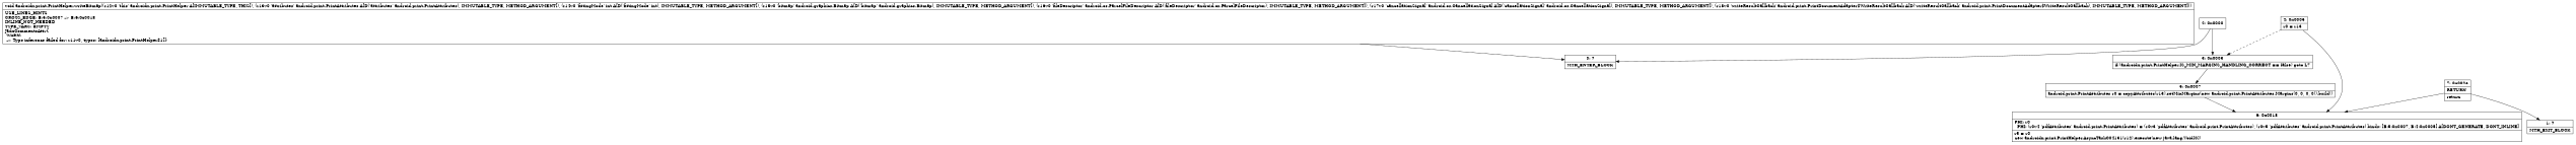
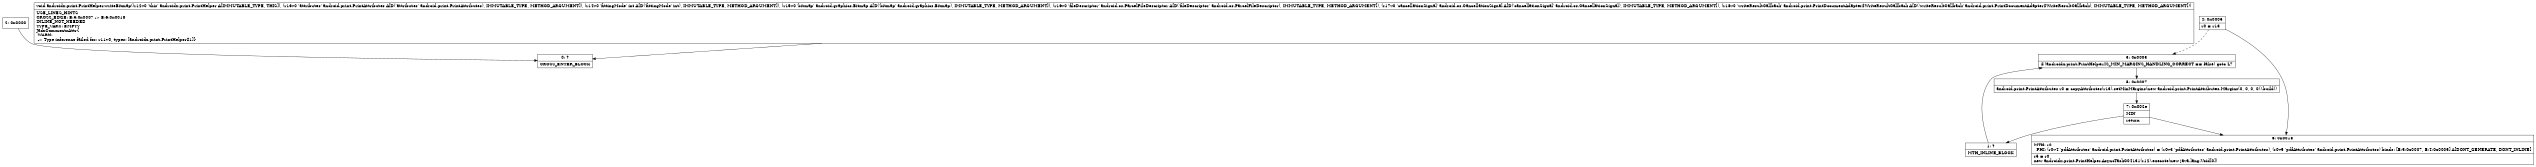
  digraph {
    node [shape=record]
-   n1 [label="{0\:\ ?|MTH_ENTER_BLOCK\l}"]
+   n1 [label="{0\:\ ?|CROSS_ENTER_BLOCK\l}"]
    n2 [label="{2\:\ 0x0000}"]
    n3 [label="{3\:\ 0x0003|if (androidx.print.PrintHelper.IS_MIN_MARGINS_HANDLING_CORRECT == false) goto L7\l}"]
    n4 [label="{5\:\ 0x0007|android.print.PrintAttributes r0 = copyAttributes(r13).setMinMargins(new android.print.PrintAttributes.Margins(0, 0, 0, 0)).build()\l}"]
    n5 [label="{4\:\ 0x0005|r0 = r13\l}"]
-   n6 [label="{6\:\ 0x0018|PHI: r0 \l  PHI: (r0v4 'pdfAttributes' android.print.PrintAttributes) = (r0v3 'pdfAttributes' android.print.PrintAttributes), (r0v5 'pdfAttributes' android.print.PrintAttributes) binds: [B:5:0x0007, B:4:0x0005] A[DONT_GENERATE, DONT_INLINE]\l|r5 = r0\lnew androidx.print.PrintHelper.AsyncTaskC04131(r12).execute(new java.lang.Void[0])\l}"]
-   n7 [label="{7\:\ 0x002e|RETURN\l|return\l}"]
-   n8 [label="{1\:\ ?|MTH_EXIT_BLOCK\l}"]
+   n6 [label="{6\:\ 0x0018|MTH: r0 \l  PHI: (r0v4 'pdfAttributes' android.print.PrintAttributes) = (r0v3 'pdfAttributes' android.print.PrintAttributes), (r0v5 'pdfAttributes' android.print.PrintAttributes) binds: [B:5:0x0007, B:4:0x0005] A[DONT_GENERATE, DONT_INLINE]\l|r5 = r0\lnew androidx.print.PrintHelper.AsyncTaskC04131(r12).execute(new java.lang.Void[0])\l}"]
+   n7 [label="{7\:\ 0x002e|MIN\l|return\l}"]
+   n8 [label="{1\:\ ?|MTH_INLINE_BLOCK\l}"]
    n9 [label="{void androidx.print.PrintHelper.writeBitmap((r12v0 'this' androidx.print.PrintHelper A[IMMUTABLE_TYPE, THIS]), (r13v0 'attributes' android.print.PrintAttributes A[D('attributes' android.print.PrintAttributes), IMMUTABLE_TYPE, METHOD_ARGUMENT]), (r14v0 'fittingMode' int A[D('fittingMode' int), IMMUTABLE_TYPE, METHOD_ARGUMENT]), (r15v0 'bitmap' android.graphics.Bitmap A[D('bitmap' android.graphics.Bitmap), IMMUTABLE_TYPE, METHOD_ARGUMENT]), (r16v0 'fileDescriptor' android.os.ParcelFileDescriptor A[D('fileDescriptor' android.os.ParcelFileDescriptor), IMMUTABLE_TYPE, METHOD_ARGUMENT]), (r17v0 'cancellationSignal' android.os.CancellationSignal A[D('cancellationSignal' android.os.CancellationSignal), IMMUTABLE_TYPE, METHOD_ARGUMENT]), (r18v0 'writeResultCallback' android.print.PrintDocumentAdapter$WriteResultCallback A[D('writeResultCallback' android.print.PrintDocumentAdapter$WriteResultCallback), IMMUTABLE_TYPE, METHOD_ARGUMENT]))  | USE_LINES_HINTS\lCROSS_EDGE: B:5:0x0007 \-\> B:6:0x0018\lINLINE_NOT_NEEDED\lTYPE_VARS: EMPTY\lJadxCommentsAttr\{\l WARN: \l \-\> Type inference failed for: r11v0, types: [androidx.print.PrintHelper$1]\}\l}"]
    n2 -> n1
-   n2 -> n3
+   n8 -> n3
    n3 -> n4
-   n4 -> n6
+   n4 -> n7
    n5 -> n3 [style=dashed]
    n5 -> n6
    n7 -> n6
    n7 -> n8
    n9 -> n1
  }
